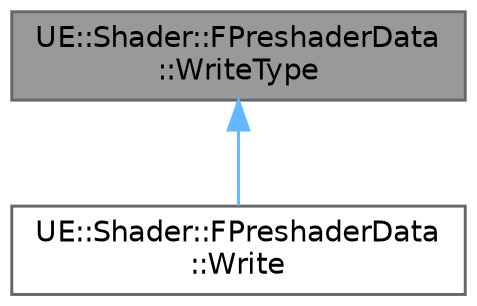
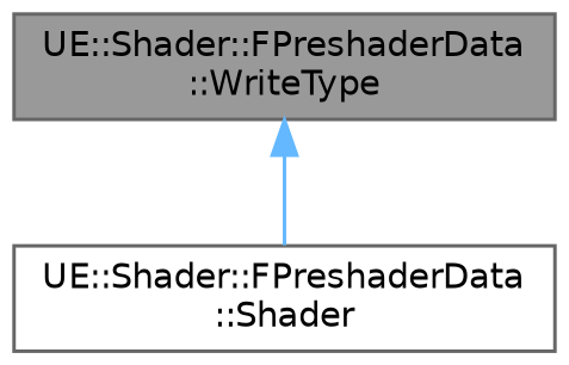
  digraph {
    rankdir=TB
    node [fontname=Helvetica fontsize=10 shape=box style=filled]
    n1 [color=gray40 fillcolor=grey60 fontcolor=black height=0.2 label="UE::Shader::FPreshaderData\l::WriteType" width=0.4]
-   n2 [color=grey40 fillcolor=white height=0.2 label="UE::Shader::FPreshaderData\l::Write" width=0.4]
+   n2 [color=grey40 fillcolor=white height=0.2 label="UE::Shader::FPreshaderData\l::Shader" width=0.4]
    n1 -> n2 [color=steelblue1 dir=back fontname=Helvetica fontsize=10 labelfontname=Helvetica labelfontsize=10 style=solid]
  }
